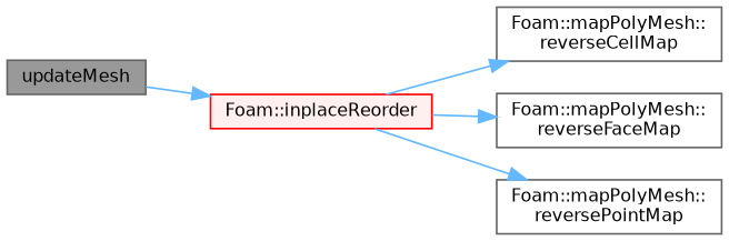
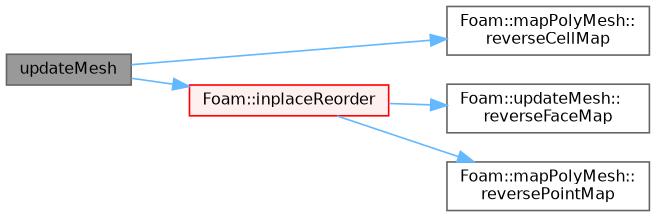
  digraph {
    rankdir=LR
    node [color=grey40 fillcolor=white fontname=Helvetica fontsize=10 shape=box style=filled]
    edge [color=steelblue1 fontname=Helvetica fontsize=10 labelfontname=Helvetica labelfontsize=10 style=solid]
    n1 [color=gray40 fillcolor=grey60 fontcolor=black height=0.2 label=updateMesh width=0.4]
    n2 [color=red fillcolor="#FFF0F0" height=0.2 label="Foam::inplaceReorder" width=0.4]
    n3 [height=0.2 label="Foam::mapPolyMesh::\lreverseCellMap" width=0.4]
-   n4 [height=0.2 label="Foam::mapPolyMesh::\lreverseFaceMap" width=0.4]
+   n4 [height=0.2 label="Foam::updateMesh::\lreverseFaceMap" width=0.4]
    n5 [height=0.2 label="Foam::mapPolyMesh::\lreversePointMap" width=0.4]
    n1 -> n2
-   n2 -> n3
+   n1 -> n3
    n2 -> n4
    n2 -> n5
  }
